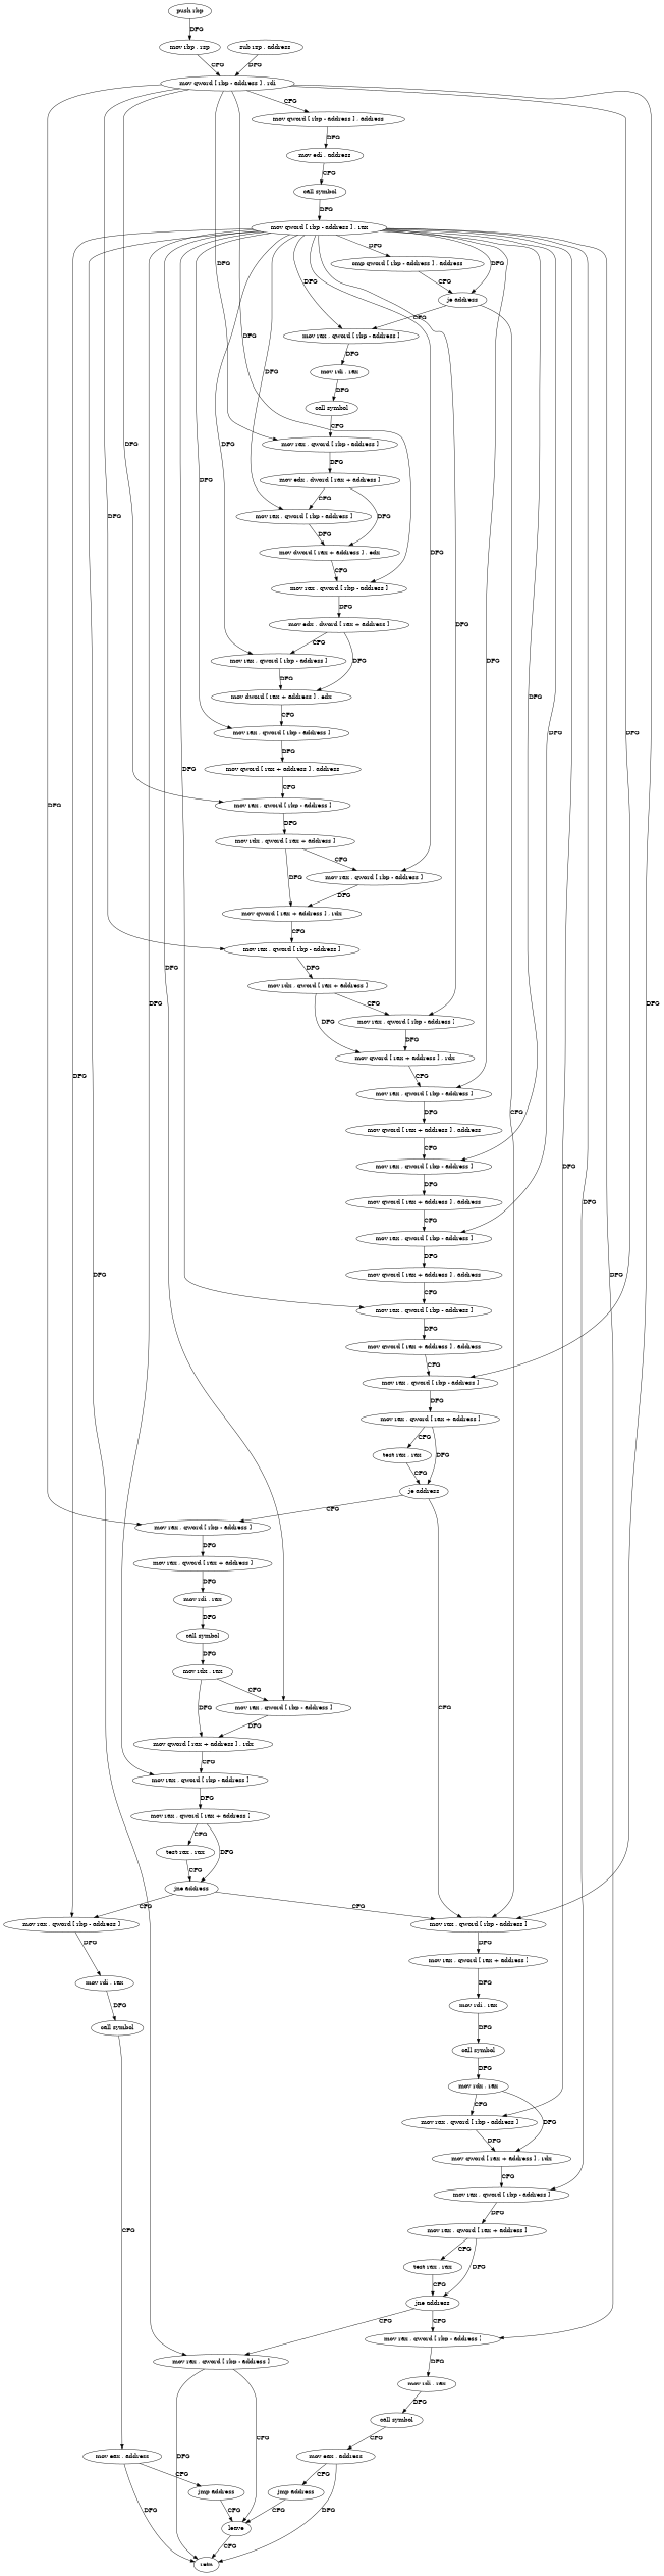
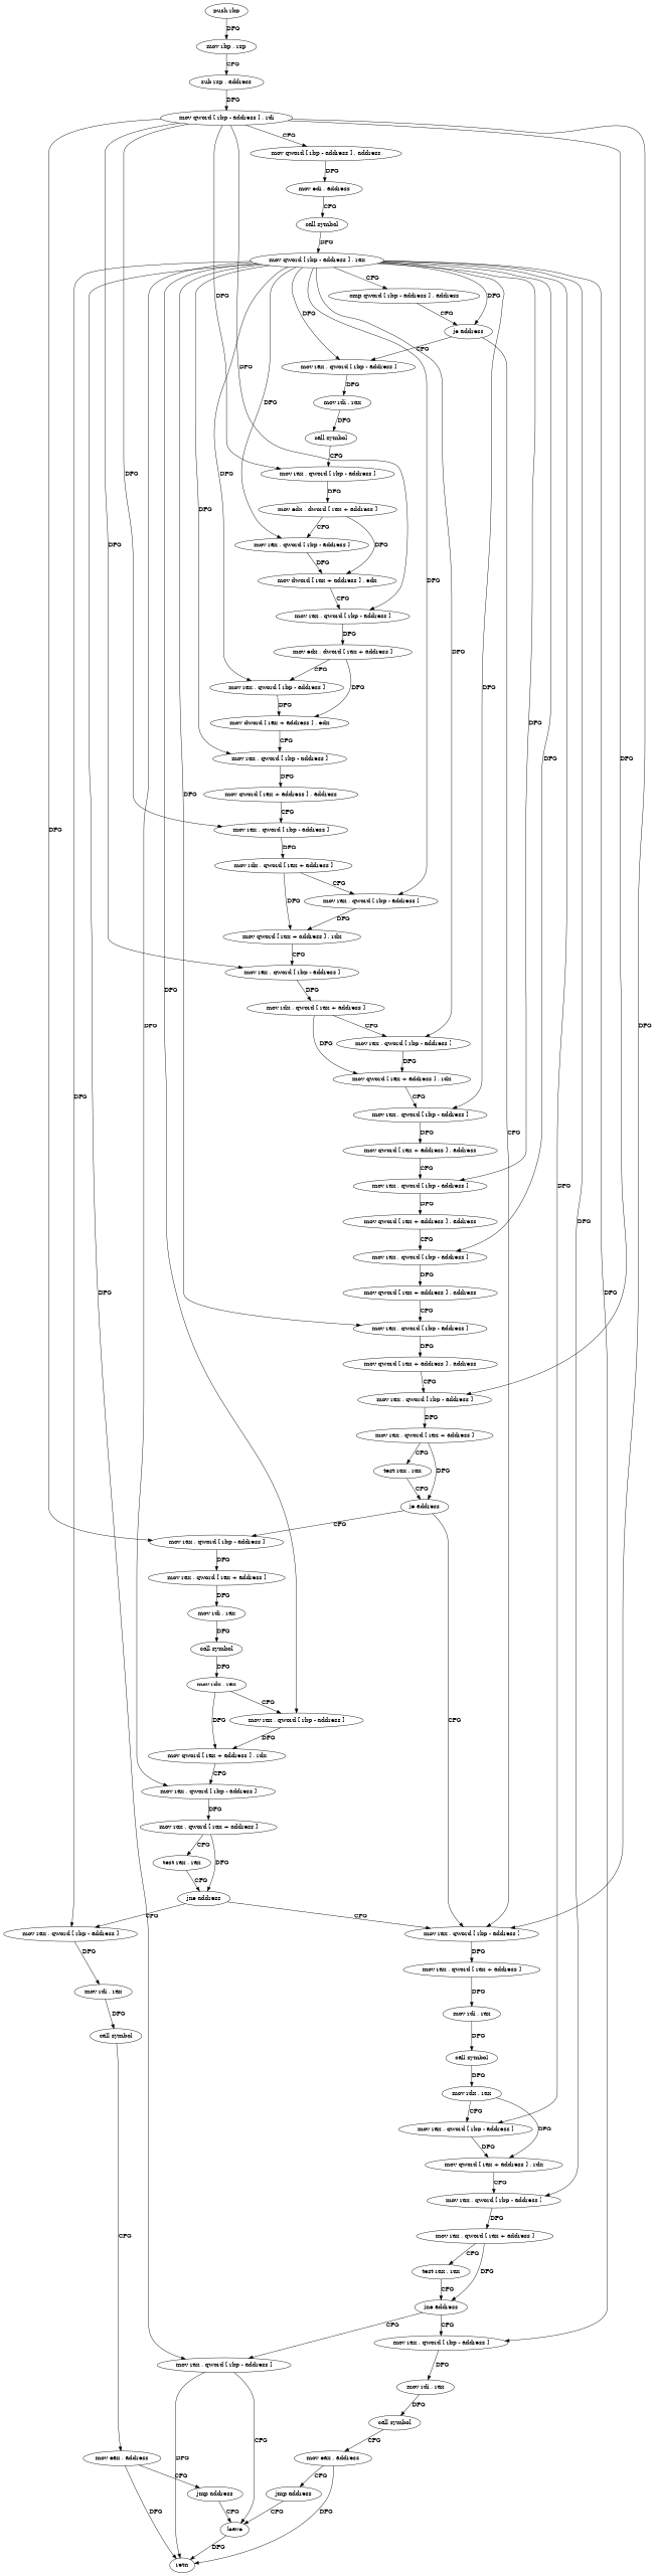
  digraph {
    n1 [label="push rbp"]
    n2 [label="mov rbp , rsp"]
    n3 [label="sub rsp , address"]
    n4 [label="mov qword [ rbp - address ] , rdi"]
    n5 [label="mov qword [ rbp - address ] , address"]
    n6 [label="mov rax , qword [ rbp - address ]"]
    n7 [label="mov rax , qword [ rbp - address ]"]
    n8 [label="mov rax , qword [ rbp - address ]"]
    n9 [label="mov rax , qword [ rbp - address ]"]
    n10 [label="mov rax , qword [ rbp - address ]"]
    n11 [label="mov rax , qword [ rbp - address ]"]
    n12 [label="mov rax , qword [ rbp - address ]"]
    n13 [label="mov edi , address"]
    n14 [label="mov rax , qword [ rax + address ]"]
    n15 [label="mov edx , dword [ rax + address ]"]
    n16 [label="mov edx , dword [ rax + address ]"]
    n17 [label="mov rdx , qword [ rax + address ]"]
    n18 [label="mov rdx , qword [ rax + address ]"]
    n19 [label="mov rax , qword [ rax + address ]"]
    n20 [label="mov rax , qword [ rax + address ]"]
    n21 [label="call symbol"]
    n22 [label="mov qword [ rbp - address ] , rax"]
    n23 [label="cmp qword [ rbp - address ] , address"]
    n24 [label="je address"]
    n25 [label="mov rax , qword [ rbp - address ]"]
    n26 [label="mov rax , qword [ rbp - address ]"]
    n27 [label="mov rax , qword [ rbp - address ]"]
    n28 [label="mov rax , qword [ rbp - address ]"]
    n29 [label="mov rax , qword [ rbp - address ]"]
    n30 [label="mov rax , qword [ rbp - address ]"]
    n31 [label="mov rax , qword [ rbp - address ]"]
    n32 [label="mov rax , qword [ rbp - address ]"]
    n33 [label="mov rax , qword [ rbp - address ]"]
    n34 [label="mov rax , qword [ rbp - address ]"]
    n35 [label="mov rax , qword [ rbp - address ]"]
    n36 [label="mov rax , qword [ rbp - address ]"]
    n37 [label="mov rax , qword [ rbp - address ]"]
    n38 [label="mov rax , qword [ rbp - address ]"]
    n39 [label="mov rax , qword [ rbp - address ]"]
    n40 [label="mov rax , qword [ rbp - address ]"]
    n41 [label="mov rax , qword [ rbp - address ]"]
    n42 [label="mov rdi , rax"]
    n43 [label="mov qword [ rax + address ] , rdx"]
    n44 [label="mov rax , qword [ rax + address ]"]
    n45 [label=leave]
    n46 [label=retn]
    n47 [label="mov rdi , rax"]
    n48 [label="mov dword [ rax + address ] , edx"]
    n49 [label="mov dword [ rax + address ] , edx"]
    n50 [label="mov qword [ rax + address ] , address"]
    n51 [label="mov qword [ rax + address ] , rdx"]
    n52 [label="mov qword [ rax + address ] , rdx"]
    n53 [label="mov qword [ rax + address ] , address"]
    n54 [label="mov qword [ rax + address ] , address"]
    n55 [label="mov qword [ rax + address ] , address"]
    n56 [label="mov qword [ rax + address ] , address"]
    n57 [label="mov qword [ rax + address ] , rdx"]
    n58 [label="mov rax , qword [ rax + address ]"]
    n59 [label="mov rdi , rax"]
    n60 [label="mov rdi , rax"]
    n61 [label="call symbol"]
    n62 [label="call symbol"]
    n63 [label="mov rdx , rax"]
    n64 [label="test rax , rax"]
    n65 [label="jne address"]
    n66 [label="call symbol"]
    n67 [label="test rax , rax"]
    n68 [label="je address"]
    n69 [label="mov rdi , rax"]
    n70 [label="mov eax , address"]
    n71 [label="jmp address"]
    n72 [label="call symbol"]
    n73 [label="mov rdx , rax"]
    n74 [label="test rax , rax"]
    n75 [label="jne address"]
    n76 [label="call symbol"]
    n77 [label="mov eax , address"]
    n78 [label="jmp address"]
    n1 -> n2 [label=DFG]
-   n2 -> n4 [label=CFG]
+   n2 -> n3 [label=CFG]
    n3 -> n4 [label=DFG]
    n4 -> n5 [label=CFG]
    n4 -> n6 [label=DFG]
    n4 -> n7 [label=DFG]
    n4 -> n8 [label=DFG]
    n4 -> n9 [label=DFG]
    n4 -> n10 [label=DFG]
    n4 -> n11 [label=DFG]
    n4 -> n12 [label=DFG]
    n5 -> n13 [label=DFG]
    n6 -> n14 [label=DFG]
    n7 -> n15 [label=DFG]
    n8 -> n16 [label=DFG]
    n9 -> n17 [label=DFG]
    n10 -> n18 [label=DFG]
    n11 -> n19 [label=DFG]
    n12 -> n20 [label=DFG]
    n13 -> n21 [label=CFG]
    n14 -> n60 [label=DFG]
    n15 -> n30 [label=CFG]
    n15 -> n48 [label=DFG]
    n16 -> n31 [label=CFG]
    n16 -> n49 [label=DFG]
    n17 -> n33 [label=CFG]
    n17 -> n51 [label=DFG]
    n18 -> n34 [label=CFG]
    n18 -> n52 [label=DFG]
    n19 -> n67 [label=CFG]
    n19 -> n68 [label=DFG]
    n20 -> n69 [label=DFG]
    n21 -> n22 [label=DFG]
-   n22 -> n23 [label=DFG]
+   n22 -> n23 [label=CFG]
    n22 -> n24 [label=DFG]
    n22 -> n25 [label=DFG]
    n22 -> n26 [label=DFG]
    n22 -> n27 [label=DFG]
    n22 -> n28 [label=DFG]
    n22 -> n29 [label=DFG]
    n22 -> n30 [label=DFG]
    n22 -> n31 [label=DFG]
    n22 -> n32 [label=DFG]
    n22 -> n33 [label=DFG]
    n22 -> n34 [label=DFG]
    n22 -> n35 [label=DFG]
    n22 -> n36 [label=DFG]
    n22 -> n37 [label=DFG]
    n22 -> n38 [label=DFG]
    n22 -> n39 [label=DFG]
    n22 -> n40 [label=DFG]
    n22 -> n41 [label=DFG]
    n23 -> n24 [label=CFG]
    n24 -> n6 [label=CFG]
    n24 -> n25 [label=CFG]
    n25 -> n42 [label=DFG]
    n26 -> n43 [label=DFG]
    n27 -> n44 [label=DFG]
    n28 -> n45 [label=CFG]
    n28 -> n46 [label=DFG]
    n29 -> n47 [label=DFG]
    n30 -> n48 [label=DFG]
    n31 -> n49 [label=DFG]
    n32 -> n50 [label=DFG]
    n33 -> n51 [label=DFG]
    n34 -> n52 [label=DFG]
    n35 -> n53 [label=DFG]
    n36 -> n54 [label=DFG]
    n37 -> n55 [label=DFG]
    n38 -> n56 [label=DFG]
    n39 -> n57 [label=DFG]
    n40 -> n58 [label=DFG]
    n41 -> n59 [label=DFG]
    n42 -> n61 [label=DFG]
    n43 -> n27 [label=CFG]
    n44 -> n64 [label=CFG]
    n44 -> n65 [label=DFG]
-   n45 -> n46 [label=CFG]
+   n45 -> n46 [label=DFG]
    n47 -> n66 [label=DFG]
    n48 -> n8 [label=CFG]
    n49 -> n32 [label=CFG]
    n50 -> n9 [label=CFG]
    n51 -> n10 [label=CFG]
    n52 -> n35 [label=CFG]
    n53 -> n36 [label=CFG]
    n54 -> n37 [label=CFG]
    n55 -> n38 [label=CFG]
    n56 -> n11 [label=CFG]
    n57 -> n40 [label=CFG]
    n58 -> n74 [label=CFG]
    n58 -> n75 [label=DFG]
    n59 -> n76 [label=DFG]
    n60 -> n62 [label=DFG]
    n61 -> n7 [label=CFG]
    n62 -> n63 [label=DFG]
    n63 -> n26 [label=CFG]
    n63 -> n43 [label=DFG]
    n64 -> n65 [label=CFG]
    n65 -> n28 [label=CFG]
    n65 -> n29 [label=CFG]
    n66 -> n70 [label=CFG]
    n67 -> n68 [label=CFG]
    n68 -> n6 [label=CFG]
    n68 -> n12 [label=CFG]
    n69 -> n72 [label=DFG]
    n70 -> n46 [label=DFG]
    n70 -> n71 [label=CFG]
    n71 -> n45 [label=CFG]
    n72 -> n73 [label=DFG]
    n73 -> n39 [label=CFG]
    n73 -> n57 [label=DFG]
    n74 -> n75 [label=CFG]
    n75 -> n6 [label=CFG]
    n75 -> n41 [label=CFG]
    n76 -> n77 [label=CFG]
    n77 -> n46 [label=DFG]
    n77 -> n78 [label=CFG]
    n78 -> n45 [label=CFG]
  }
